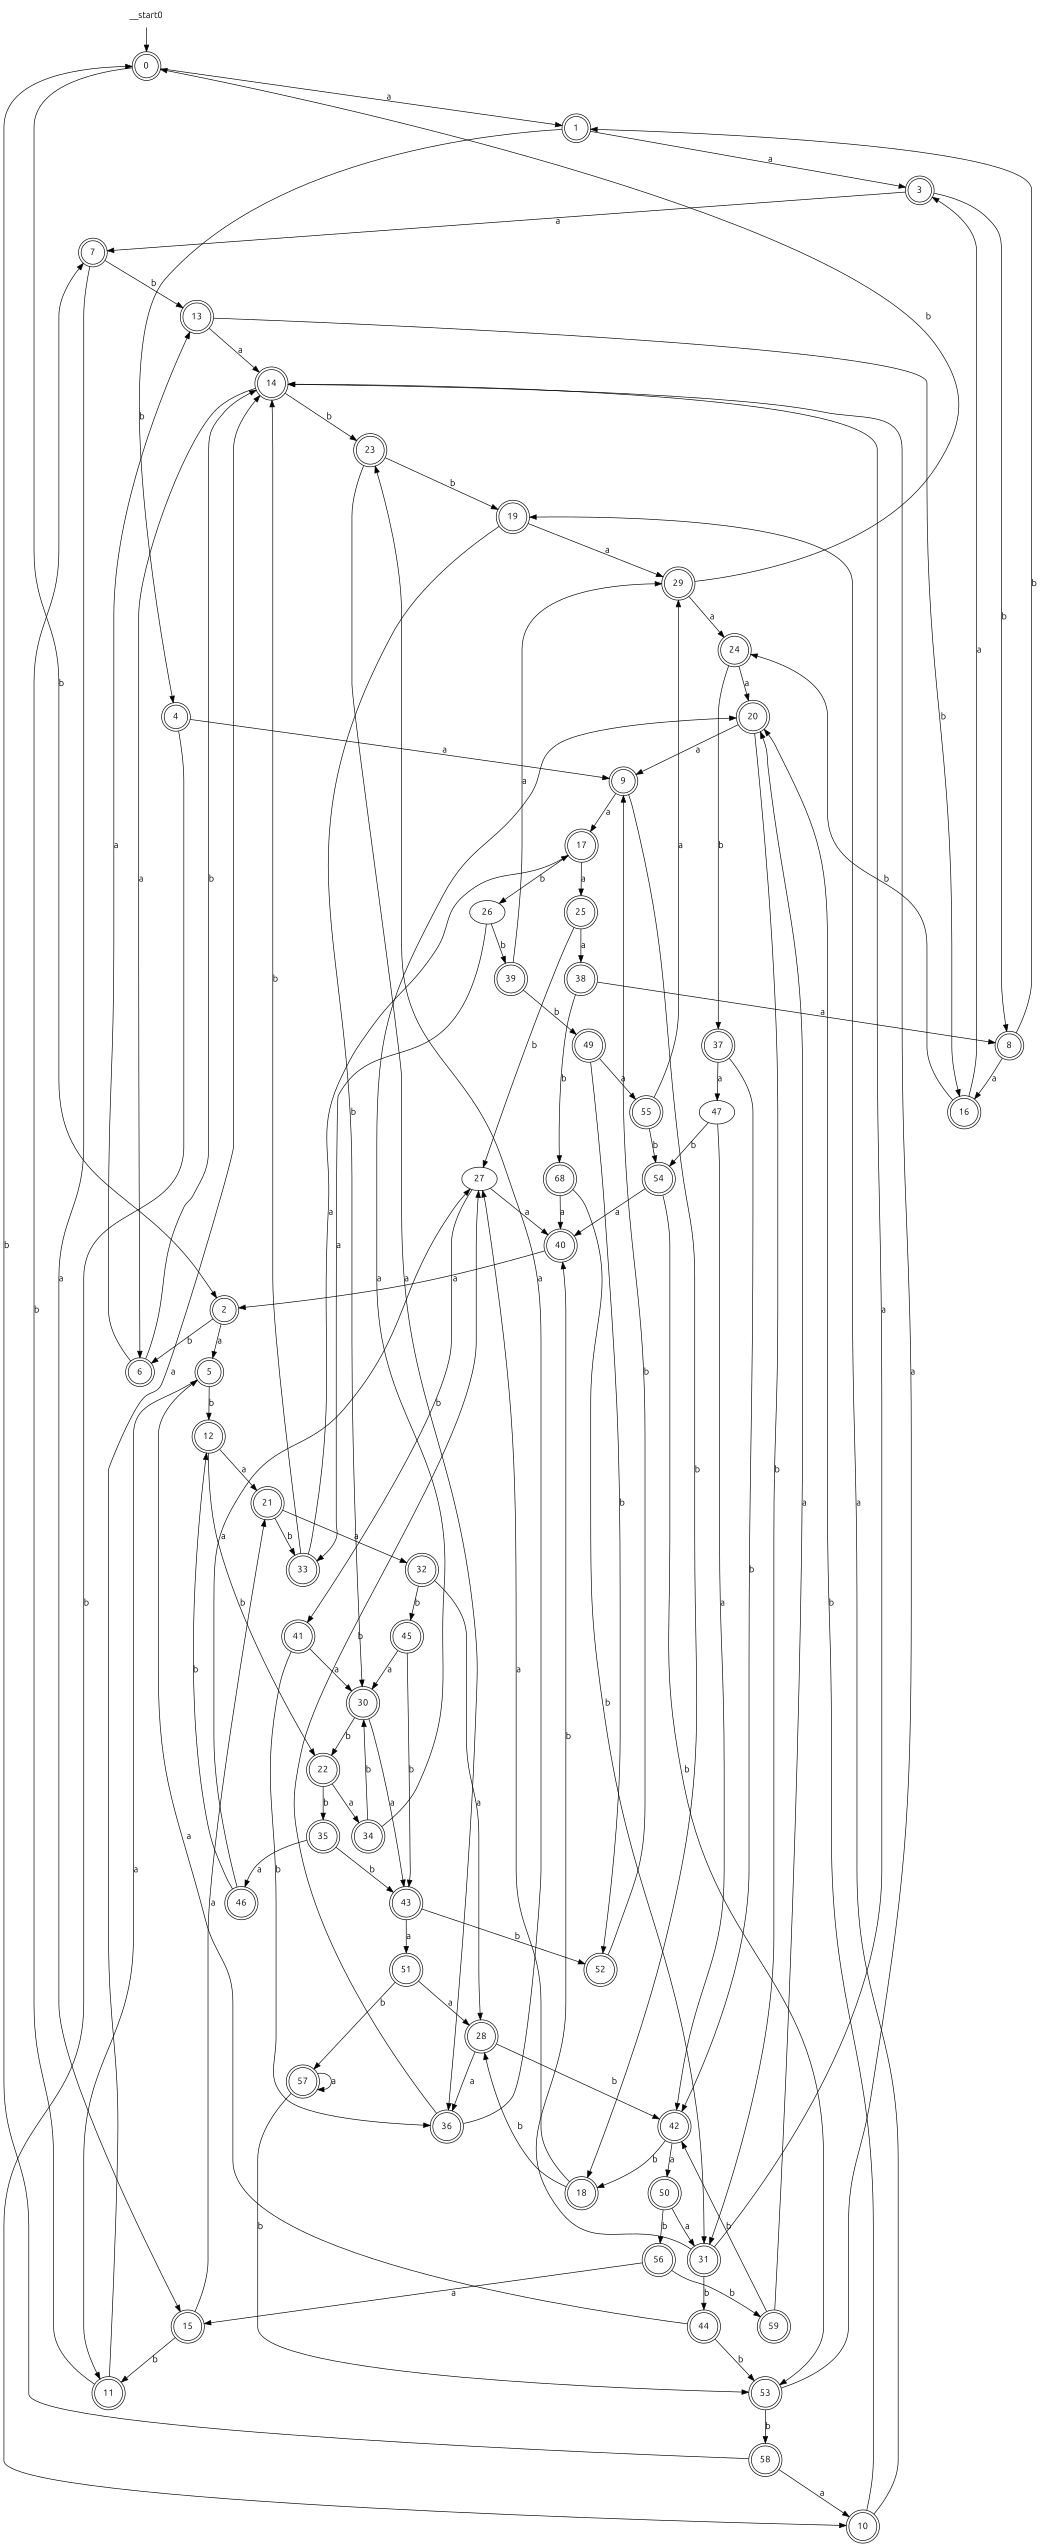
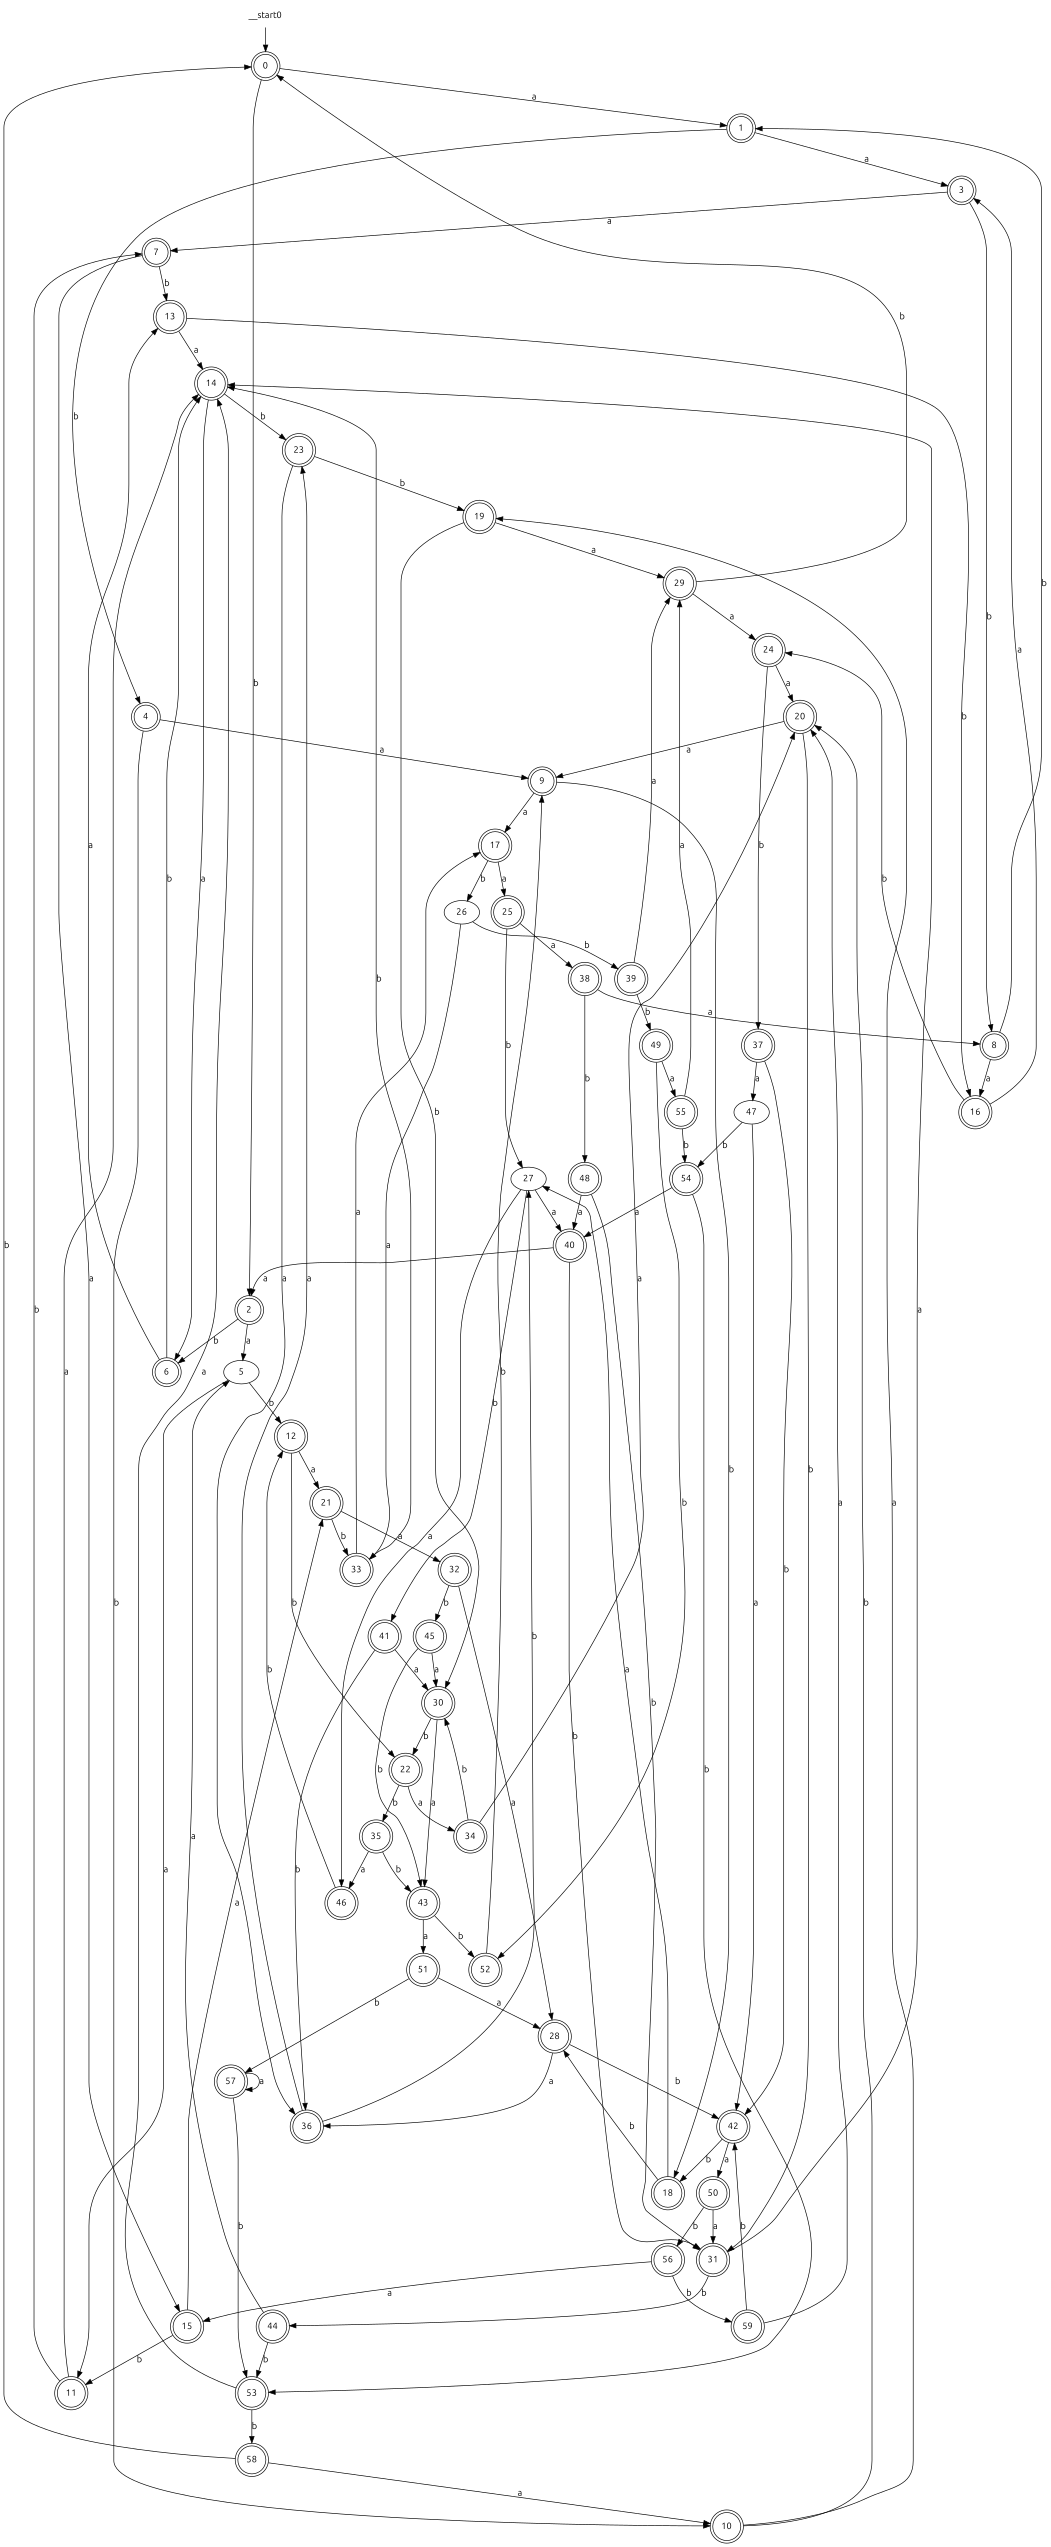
  digraph {
    fontname=Ubuntu
    node [fontname=Ubuntu shape=doublecircle]
    edge [fontname=Ubuntu]
    __start0 [shape=none]
    0
    1
    2
    3
    4
-   5
+   5 [shape=ellipse]
    6
    7
    8
    9
    10
    11
    12
    13
    14
    15
    16
    17
    18
    19
    20
    21
    22
    23
    24
    25
    26 [shape=""]
    27 [shape=""]
    28
    29
    30
    31
    32
    33
    34
    35
    36
    37
    38
    39
    40
    41
    42
    43
    44
    45
    46
    47 [shape=""]
-   48 [label=68]
+   48
    49
    50
    51
    52
    53
    54
    55
    56
    57
    58
    59
    __start0 -> 0
    0 -> 1 [label=a]
    0 -> 2 [label=b]
    1 -> 3 [label=a]
    1 -> 4 [label=b]
    2 -> 5 [label=a]
    2 -> 6 [label=b]
    3 -> 7 [label=a]
    3 -> 8 [label=b]
    4 -> 9 [label=a]
    4 -> 10 [label=b]
    5 -> 11 [label=a]
    5 -> 12 [label=b]
    6 -> 13 [label=a]
    6 -> 14 [label=b]
    7 -> 13 [label=b]
    7 -> 15 [label=a]
    8 -> 1 [label=b]
    8 -> 16 [label=a]
    9 -> 17 [label=a]
    9 -> 18 [label=b]
    10 -> 19 [label=a]
    10 -> 20 [label=b]
    11 -> 7 [label=b]
    11 -> 14 [label=a]
    12 -> 21 [label=a]
    12 -> 22 [label=b]
    13 -> 14 [label=a]
    13 -> 16 [label=b]
    14 -> 6 [label=a]
    14 -> 23 [label=b]
    15 -> 11 [label=b]
    15 -> 21 [label=a]
    16 -> 3 [label=a]
    16 -> 24 [label=b]
    17 -> 25 [label=a]
    17 -> 26 [label=b]
    18 -> 27 [label=a]
    18 -> 28 [label=b]
    19 -> 29 [label=a]
    19 -> 30 [label=b]
    20 -> 9 [label=a]
    20 -> 31 [label=b]
    21 -> 32 [label=a]
    21 -> 33 [label=b]
    22 -> 34 [label=a]
    22 -> 35 [label=b]
    23 -> 19 [label=b]
    23 -> 36 [label=a]
    24 -> 20 [label=a]
    24 -> 37 [label=b]
    25 -> 27 [label=b]
    25 -> 38 [label=a]
    26 -> 33 [label=a]
    26 -> 39 [label=b]
    27 -> 40 [label=a]
    27 -> 41 [label=b]
    28 -> 36 [label=a]
    28 -> 42 [label=b]
    29 -> 0 [label=b]
    29 -> 24 [label=a]
    30 -> 22 [label=b]
    30 -> 43 [label=a]
    31 -> 14 [label=a]
    31 -> 44 [label=b]
    32 -> 28 [label=a]
    32 -> 45 [label=b]
    33 -> 14 [label=b]
    33 -> 17 [label=a]
    34 -> 20 [label=a]
    34 -> 30 [label=b]
    35 -> 43 [label=b]
    35 -> 46 [label=a]
    36 -> 23 [label=a]
    36 -> 27 [label=b]
    37 -> 42 [label=b]
    37 -> 47 [label=a]
    38 -> 8 [label=a]
    38 -> 48 [label=b]
    39 -> 29 [label=a]
    39 -> 49 [label=b]
    40 -> 2 [label=a]
-   31 -> 40 [label=b]
+   40 -> 31 [label=b]
    41 -> 30 [label=a]
    41 -> 36 [label=b]
    42 -> 18 [label=b]
    42 -> 50 [label=a]
    43 -> 51 [label=a]
    43 -> 52 [label=b]
    44 -> 5 [label=a]
    44 -> 53 [label=b]
    45 -> 30 [label=a]
    45 -> 43 [label=b]
    46 -> 12 [label=b]
-   46 -> 27 [label=a]
+   27 -> 46 [label=a]
    47 -> 42 [label=a]
    47 -> 54 [label=b]
    48 -> 31 [label=b]
    48 -> 40 [label=a]
    49 -> 52 [label=b]
    49 -> 55 [label=a]
    50 -> 31 [label=a]
    50 -> 56 [label=b]
    51 -> 28 [label=a]
    51 -> 57 [label=b]
    52 -> 9 [label=b]
    53 -> 14 [label=a]
    53 -> 58 [label=b]
    54 -> 40 [label=a]
    54 -> 53 [label=b]
    55 -> 29 [label=a]
    55 -> 54 [label=b]
    56 -> 15 [label=a]
    56 -> 59 [label=b]
    57 -> 53 [label=b]
    57 -> 57 [label=a]
    58 -> 0 [label=b]
    58 -> 10 [label=a]
    59 -> 20 [label=a]
    59 -> 42 [label=b]
  }
